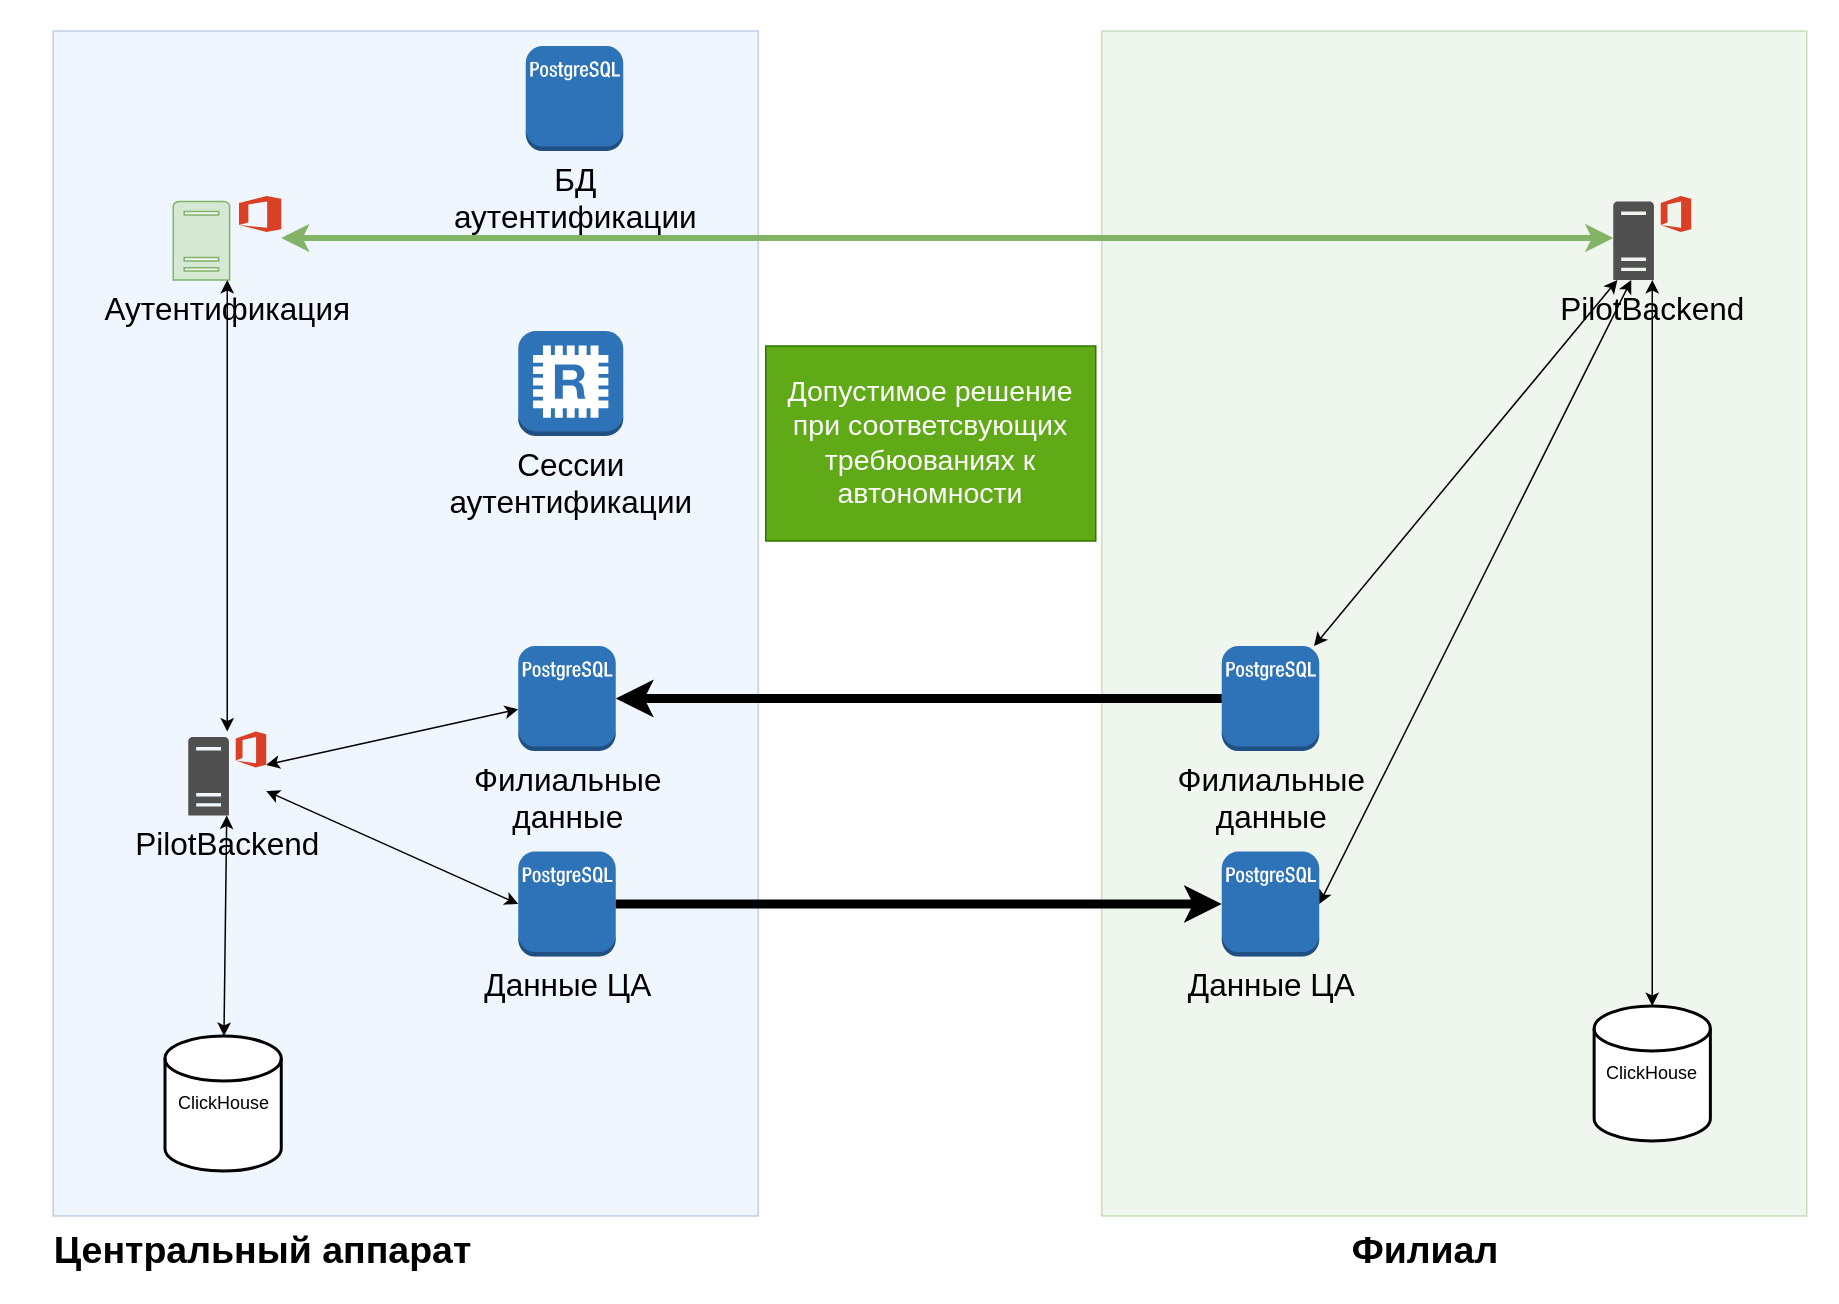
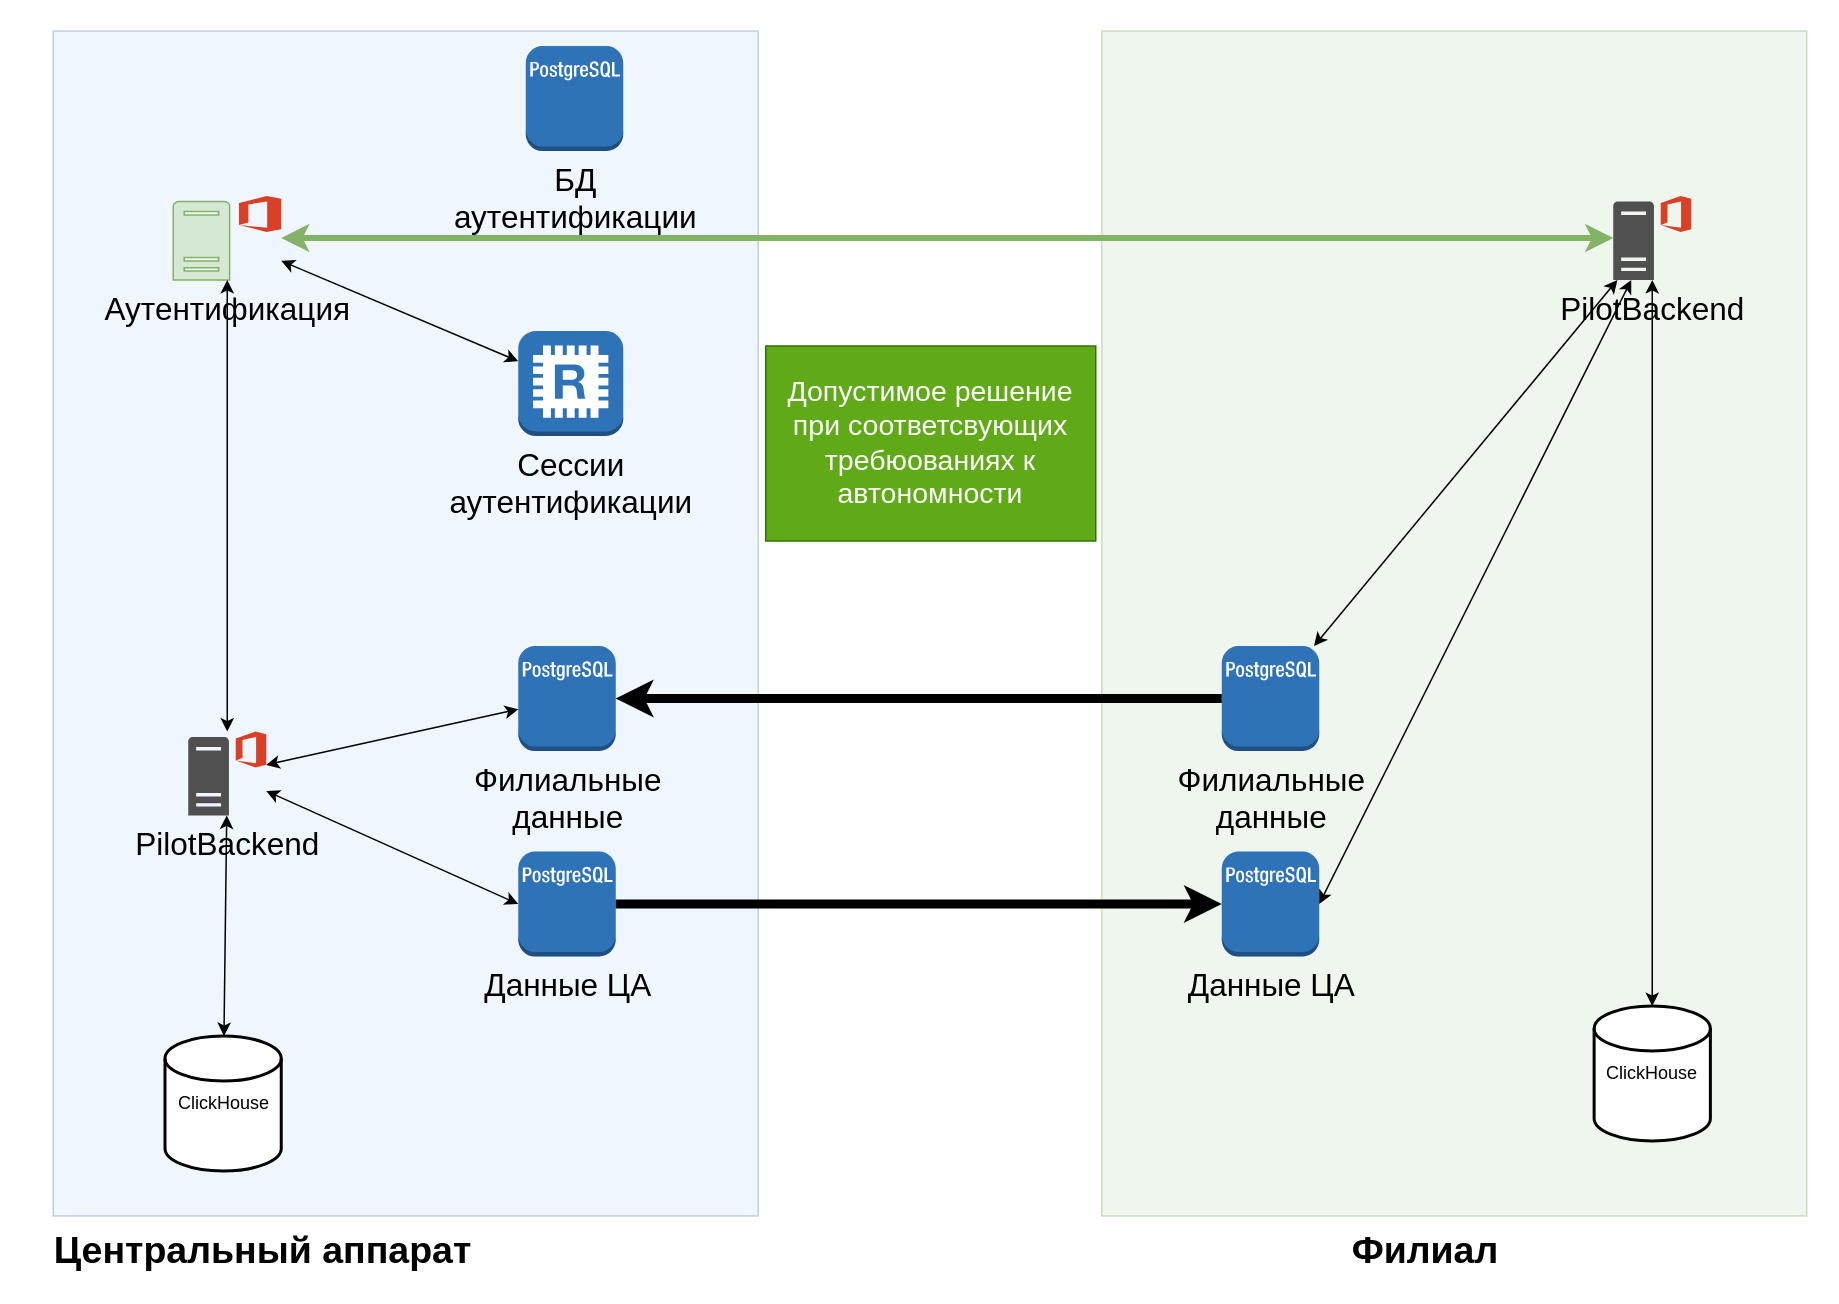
  <mxCell id="0" />
  <mxCell id="1" parent="0" />
  <mxCell id="2" value="" style="rounded=0;whiteSpace=wrap;html=1;fillColor=#dae8fc;strokeColor=#6c8ebf;opacity=40;" vertex="1" parent="1"><mxGeometry width="470" height="790" as="geometry" x="35" y="20" /></mxCell>
  <mxCell id="3" value="&lt;font style=&quot;font-size: 21px;&quot;&gt;БД &lt;br&gt;аутентификации&lt;/font&gt;" style="outlineConnect=0;dashed=0;verticalLabelPosition=bottom;verticalAlign=top;align=center;html=1;shape=mxgraph.aws3.postgre_sql_instance;fillColor=#2E73B8;gradientColor=none;" vertex="1" parent="1"><mxGeometry x="350" y="30" width="65" height="70" as="geometry" /></mxCell>
  <mxCell id="4" value="&lt;font style=&quot;font-size: 21px;&quot;&gt;Сессии &lt;br&gt;аутентификации&lt;/font&gt;" style="outlineConnect=0;dashed=0;verticalLabelPosition=bottom;verticalAlign=top;align=center;html=1;shape=mxgraph.aws3.redis;fillColor=#2E73B8;gradientColor=none;" vertex="1" parent="1"><mxGeometry x="345" y="220" width="70" height="70" as="geometry" /></mxCell>
  <mxCell id="5" value="ClickHouse" style="strokeWidth=2;html=1;shape=mxgraph.flowchart.database;whiteSpace=wrap;" vertex="1" parent="1"><mxGeometry x="109.5" y="690" width="77.5" height="90" as="geometry" /></mxCell>
  <mxCell id="6" value="&lt;font style=&quot;font-size: 21px;&quot;&gt;Аутентификация&lt;/font&gt;" style="sketch=0;pointerEvents=1;shadow=0;dashed=0;html=1;strokeColor=#82b366;fillColor=#d5e8d4;labelPosition=center;verticalLabelPosition=bottom;verticalAlign=top;outlineConnect=0;align=center;shape=mxgraph.office.servers.office_web_apps_server;" vertex="1" parent="1"><mxGeometry x="115" y="130" width="72" height="56" as="geometry" /></mxCell>
  <mxCell id="7" value="&lt;font style=&quot;font-size: 21px;&quot;&gt;PilotBackend&lt;/font&gt;" style="sketch=0;pointerEvents=1;shadow=0;dashed=0;html=1;strokeColor=none;fillColor=#505050;labelPosition=center;verticalLabelPosition=bottom;verticalAlign=top;outlineConnect=0;align=center;shape=mxgraph.office.servers.office_web_apps_server;" vertex="1" parent="1"><mxGeometry x="125" y="487" width="52" height="56" as="geometry" /></mxCell>
+ <mxCell id="8" value="" style="endArrow=classic;startArrow=classic;html=1;rounded=0;" edge="1" parent="1" source="6" target="4"><mxGeometry width="50" height="50" relative="1" as="geometry"><mxPoint x="-255" y="340" as="sourcePoint" /><mxPoint x="-205" y="290" as="targetPoint" /></mxGeometry></mxCell>
  <mxCell id="9" value="&lt;font style=&quot;font-size: 21px;&quot;&gt;Филиальные &lt;br&gt;данные&lt;/font&gt;" style="outlineConnect=0;dashed=0;verticalLabelPosition=bottom;verticalAlign=top;align=center;html=1;shape=mxgraph.aws3.postgre_sql_instance;fillColor=#2E73B8;gradientColor=none;" vertex="1" parent="1"><mxGeometry x="345" y="430" width="65" height="70" as="geometry" /></mxCell>
  <mxCell id="10" value="&lt;font style=&quot;font-size: 21px;&quot;&gt;Данные ЦА&lt;/font&gt;" style="outlineConnect=0;dashed=0;verticalLabelPosition=bottom;verticalAlign=top;align=center;html=1;shape=mxgraph.aws3.postgre_sql_instance;fillColor=#2E73B8;gradientColor=none;" vertex="1" parent="1"><mxGeometry x="345" y="567" width="65" height="70" as="geometry" /></mxCell>
  <mxCell id="11" value="" style="endArrow=classic;startArrow=classic;html=1;rounded=0;" edge="1" parent="1" source="7" target="9"><mxGeometry width="50" height="50" relative="1" as="geometry"><mxPoint x="25" y="467" as="sourcePoint" /><mxPoint x="75" y="417" as="targetPoint" /></mxGeometry></mxCell>
  <mxCell id="12" value="" style="endArrow=classic;startArrow=classic;html=1;rounded=0;entryX=0;entryY=0.5;entryDx=0;entryDy=0;entryPerimeter=0;" edge="1" parent="1" source="7" target="10"><mxGeometry width="50" height="50" relative="1" as="geometry"><mxPoint x="25" y="467" as="sourcePoint" /><mxPoint x="75" y="417" as="targetPoint" /></mxGeometry></mxCell>
  <mxCell id="13" value="" style="endArrow=classic;startArrow=classic;html=1;rounded=0;" edge="1" parent="1" source="7" target="6"><mxGeometry width="50" height="50" relative="1" as="geometry"><mxPoint x="-255" y="460" as="sourcePoint" /><mxPoint x="-205" y="410" as="targetPoint" /></mxGeometry></mxCell>
  <mxCell id="14" value="" style="endArrow=classic;startArrow=classic;html=1;rounded=0;" edge="1" parent="1" source="7" target="5"><mxGeometry width="50" height="50" relative="1" as="geometry"><mxPoint x="25" y="590" as="sourcePoint" /><mxPoint x="75" y="540" as="targetPoint" /></mxGeometry></mxCell>
  <mxCell id="15" value="" style="rounded=0;whiteSpace=wrap;html=1;fillColor=#d5e8d4;strokeColor=#82b366;opacity=40;" vertex="1" parent="1"><mxGeometry x="734" width="470" height="790" as="geometry" y="20" /></mxCell>
  <mxCell id="16" value="ClickHouse" style="strokeWidth=2;html=1;shape=mxgraph.flowchart.database;whiteSpace=wrap;" vertex="1" parent="1"><mxGeometry x="1062.25" y="670" width="77.5" height="90" as="geometry" /></mxCell>
  <mxCell id="17" value="&lt;font style=&quot;font-size: 21px;&quot;&gt;PilotBackend&lt;/font&gt;" style="sketch=0;pointerEvents=1;shadow=0;dashed=0;html=1;strokeColor=none;fillColor=#505050;labelPosition=center;verticalLabelPosition=bottom;verticalAlign=top;outlineConnect=0;align=center;shape=mxgraph.office.servers.office_web_apps_server;" vertex="1" parent="1"><mxGeometry x="1075" y="130" width="52" height="56" as="geometry" /></mxCell>
  <mxCell id="18" value="&lt;font style=&quot;font-size: 21px;&quot;&gt;Филиальные &lt;br&gt;данные&lt;/font&gt;" style="outlineConnect=0;dashed=0;verticalLabelPosition=bottom;verticalAlign=top;align=center;html=1;shape=mxgraph.aws3.postgre_sql_instance;fillColor=#2E73B8;gradientColor=none;" vertex="1" parent="1"><mxGeometry x="814" y="430" width="65" height="70" as="geometry" /></mxCell>
  <mxCell id="19" value="&lt;font style=&quot;font-size: 21px;&quot;&gt;Данные ЦА&lt;/font&gt;" style="outlineConnect=0;dashed=0;verticalLabelPosition=bottom;verticalAlign=top;align=center;html=1;shape=mxgraph.aws3.postgre_sql_instance;fillColor=#2E73B8;gradientColor=none;" vertex="1" parent="1"><mxGeometry x="814" y="567" width="65" height="70" as="geometry" /></mxCell>
  <mxCell id="20" value="" style="endArrow=classic;startArrow=classic;html=1;rounded=0;" edge="1" parent="1" source="17" target="18"><mxGeometry width="50" height="50" relative="1" as="geometry"><mxPoint x="494" y="467" as="sourcePoint" /><mxPoint x="544" y="417" as="targetPoint" /></mxGeometry></mxCell>
  <mxCell id="21" value="" style="endArrow=classic;startArrow=classic;html=1;rounded=0;entryX=1;entryY=0.5;entryDx=0;entryDy=0;entryPerimeter=0;" edge="1" parent="1" source="17" target="19"><mxGeometry width="50" height="50" relative="1" as="geometry"><mxPoint x="494" y="467" as="sourcePoint" /><mxPoint x="544" y="417" as="targetPoint" /></mxGeometry></mxCell>
  <mxCell id="22" value="" style="endArrow=classic;startArrow=classic;html=1;rounded=0;fillColor=#d5e8d4;strokeColor=#82b366;strokeWidth=4;" edge="1" parent="1" source="17" target="6"><mxGeometry width="50" height="50" relative="1" as="geometry"><mxPoint x="214" y="460" as="sourcePoint" /><mxPoint x="1090" y="196" as="targetPoint" /></mxGeometry></mxCell>
  <mxCell id="23" value="" style="endArrow=classic;startArrow=classic;html=1;rounded=0;" edge="1" parent="1" source="17" target="16"><mxGeometry width="50" height="50" relative="1" as="geometry"><mxPoint x="494" y="590" as="sourcePoint" /><mxPoint x="544" y="540" as="targetPoint" /></mxGeometry></mxCell>
  <mxCell id="24" value="&lt;font style=&quot;font-size: 25px;&quot;&gt;&lt;b&gt;Центральный аппарат&lt;/b&gt;&lt;/font&gt;" style="text;strokeColor=none;align=center;fillColor=none;html=1;verticalAlign=middle;whiteSpace=wrap;rounded=0;" vertex="1" parent="1"><mxGeometry x="20" y="817" width="310" height="30" as="geometry" /></mxCell>
  <mxCell id="25" value="&lt;font style=&quot;font-size: 25px;&quot;&gt;&lt;b&gt;Филиал&lt;/b&gt;&lt;/font&gt;" style="text;strokeColor=none;align=center;fillColor=none;html=1;verticalAlign=middle;whiteSpace=wrap;rounded=0;" vertex="1" parent="1"><mxGeometry x="795" y="817" width="310" height="30" as="geometry" /></mxCell>
  <mxCell id="26" value="" style="endArrow=classic;html=1;rounded=0;strokeWidth=6;" edge="1" parent="1" source="10" target="19"><mxGeometry width="50" height="50" relative="1" as="geometry"><mxPoint x="775" y="470" as="sourcePoint" /><mxPoint x="825" y="420" as="targetPoint" /></mxGeometry></mxCell>
  <mxCell id="27" value="" style="endArrow=classic;html=1;rounded=0;strokeWidth=6;" edge="1" parent="1" source="18" target="9"><mxGeometry width="50" height="50" relative="1" as="geometry"><mxPoint x="775" y="470" as="sourcePoint" /><mxPoint x="825" y="420" as="targetPoint" /></mxGeometry></mxCell>
  <mxCell id="28" value="Допустимое решение при соответсвующих требюованиях к автономности&lt;br style=&quot;font-size: 19px;&quot;&gt;" style="text;strokeColor=#2D7600;align=center;fillColor=#60a917;html=1;verticalAlign=middle;whiteSpace=wrap;rounded=0;fontSize=19;fontColor=#ffffff;" vertex="1" parent="1"><mxGeometry x="510" y="230" width="220" height="130" as="geometry" /></mxCell>
